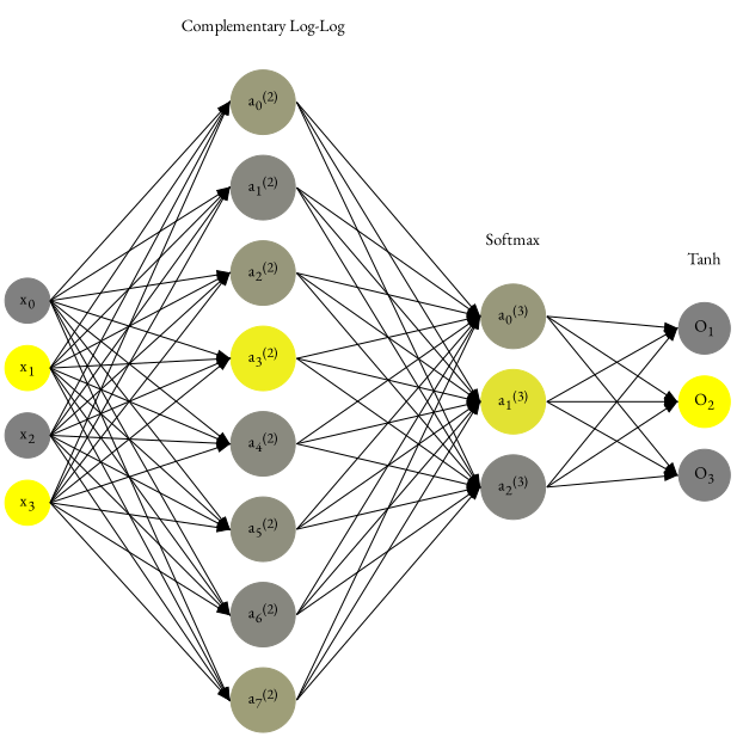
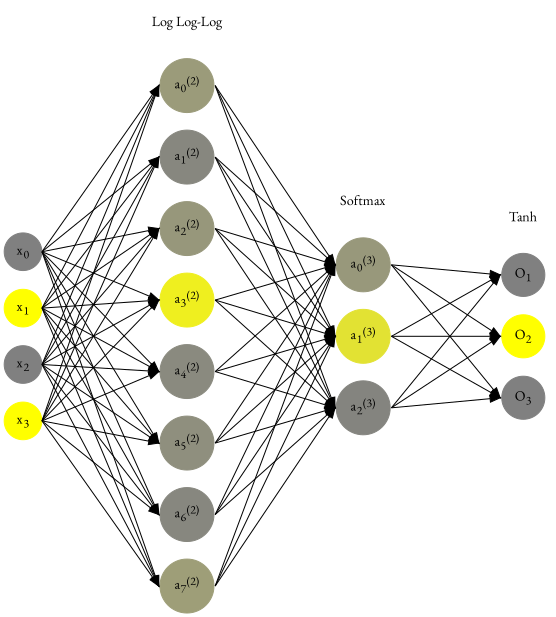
  digraph {
    rankdir=LR
    ranksep=1.4
    splines=false
    fontname="EB Garamond"
    node [color="0.1667, 0.0, 0.5" fillcolor="0.1667, 0.0, 0.5" shape=circle style=filled fontname="EB Garamond"]
    edge [headport=w style=solid tailport=e fontname="EB Garamond"]
    n1 [label=<x<sub>0</sub>>]
    n2 [color="0.1667, 1.0, 1.0" fillcolor="0.1667, 1.0, 1.0" label=<x<sub>1</sub>>]
    n3 [label=<x<sub>2</sub>>]
    n4 [color="0.1667, 1.0, 1.0" fillcolor="0.1667, 1.0, 1.0" label=<x<sub>3</sub>>]
    n5 [color="0.1667, 0.214924, 0.607462" fillcolor="0.1667, 0.214924, 0.607462" label=<a<sub>0</sub><sup>(2)</sup>>]
    n6 [color="0.1667, 0.057625, 0.528813" fillcolor="0.1667, 0.057625, 0.528813" label=<a<sub>1</sub><sup>(2)</sup>>]
    n7 [color="0.1667, 0.183578, 0.591789" fillcolor="0.1667, 0.183578, 0.591789" label=<a<sub>2</sub><sup>(2)</sup>>]
    n8 [color="0.1667, 0.868527, 0.934263" fillcolor="0.1667, 0.868527, 0.934263" label=<a<sub>3</sub><sup>(2)</sup>>]
    n9 [color="0.1667, 0.080595, 0.540298" fillcolor="0.1667, 0.080595, 0.540298" label=<a<sub>4</sub><sup>(2)</sup>>]
    n10 [color="0.1667, 0.124937, 0.562469" fillcolor="0.1667, 0.124937, 0.562469" label=<a<sub>5</sub><sup>(2)</sup>>]
    n11 [color="0.1667, 0.057693, 0.528846" fillcolor="0.1667, 0.057693, 0.528846" label=<a<sub>6</sub><sup>(2)</sup>>]
    n12 [color="0.1667, 0.236140, 0.618070" fillcolor="0.1667, 0.236140, 0.618070" label=<a<sub>7</sub><sup>(2)</sup>>]
    n13 [color="0.1667, 0.189802, 0.594901" fillcolor="0.1667, 0.189802, 0.594901" label=<a<sub>0</sub><sup>(3)</sup>>]
    n14 [color="0.1667, 0.771677, 0.885839" fillcolor="0.1667, 0.771677, 0.885839" label=<a<sub>1</sub><sup>(3)</sup>>]
    n15 [color="0.1667, 0.038521, 0.519260" fillcolor="0.1667, 0.038521, 0.519260" label=<a<sub>2</sub><sup>(3)</sup>>]
    n16 [label=<O<sub>1</sub>>]
    n17 [color="0.1667, 1.0, 1.0" fillcolor="0.1667, 1.0, 1.0" label=<O<sub>2</sub>>]
    n18 [label=<O<sub>3</sub>>]
-   n19 [label="Complementary Log-Log" shape=plaintext color="" fillcolor="" style=""]
+   n19 [label="Log Log-Log" shape=plaintext color="" fillcolor="" style=""]
    n20 [label=Softmax shape=plaintext color="" fillcolor="" style=""]
    n21 [label=Tanh shape=plaintext color="" fillcolor="" style=""]
    subgraph sub_1 {
      n1
    }
    subgraph sub_2 {
      n2
    }
    subgraph sub_3 {
      n3
    }
    subgraph sub_4 {
      n4
    }
    subgraph sub_5 {
      n5
    }
    subgraph sub_6 {
      n6
    }
    subgraph sub_7 {
      n7
    }
    subgraph sub_8 {
      n8
    }
    subgraph sub_9 {
      n9
    }
    subgraph sub_10 {
      n10
    }
    subgraph sub_11 {
      n11
    }
    subgraph sub_12 {
      n12
    }
    subgraph sub_13 {
      n13
    }
    subgraph sub_14 {
      n14
    }
    subgraph sub_15 {
      n15
    }
    subgraph sub_16 {
      n16
    }
    subgraph sub_17 {
      n17
    }
    subgraph sub_18 {
      n18
    }
    subgraph sub_19 {
      rank=same
      n1
      n2
      n3
      n4
    }
    subgraph sub_20 {
      rank=same
      n5
      n6
      n7
      n8
      n9
      n10
      n11
      n12
    }
    subgraph sub_21 {
      rank=same
      n13
      n14
      n15
    }
    subgraph sub_22 {
      rank=same
      n16
      n17
      n18
    }
    subgraph sub_23 {
      rank=same
      n5
      n19
    }
    subgraph sub_24 {
      rank=same
      n13
      n20
    }
    subgraph sub_25 {
      rank=same
      n16
      n21
    }
    n1 -> n2 [style=invis]
    n1 -> n5
    n1 -> n6
    n1 -> n7
    n1 -> n8
    n1 -> n9
    n1 -> n10
    n1 -> n11
    n1 -> n12
    n2 -> n3 [style=invis]
    n2 -> n5
    n2 -> n6
    n2 -> n7
    n2 -> n8
    n2 -> n9
    n2 -> n10
    n2 -> n11
    n2 -> n12
    n3 -> n4 [style=invis]
    n3 -> n5
    n3 -> n6
    n3 -> n7
    n3 -> n8
    n3 -> n9
    n3 -> n10
    n3 -> n11
    n3 -> n12
    n4 -> n5
    n4 -> n6
    n4 -> n7
    n4 -> n8
    n4 -> n9
    n4 -> n10
    n4 -> n11
    n4 -> n12
    n5 -> n6 [style=invis]
    n5 -> n13
    n5 -> n14
    n5 -> n15
    n6 -> n7 [style=invis]
    n6 -> n13
    n6 -> n14
    n6 -> n15
    n7 -> n8 [style=invis]
    n7 -> n13
    n7 -> n14
    n7 -> n15
    n8 -> n9 [style=invis]
    n8 -> n13
    n8 -> n14
    n8 -> n15
    n9 -> n10 [style=invis]
    n9 -> n13
    n9 -> n14
    n9 -> n15
    n10 -> n11 [style=invis]
    n10 -> n13
    n10 -> n14
    n10 -> n15
    n11 -> n12 [style=invis]
    n11 -> n13
    n11 -> n14
    n11 -> n15
    n12 -> n13
    n12 -> n14
    n12 -> n15
    n13 -> n14 [style=invis]
    n13 -> n16
    n13 -> n17
    n13 -> n18
    n14 -> n15 [style=invis]
    n14 -> n16
    n14 -> n17
    n14 -> n18
    n15 -> n16
    n15 -> n17
    n15 -> n18
    n16 -> n17 [style=invis]
    n17 -> n18 [style=invis]
    n19 -> n5 [style=invis]
    n20 -> n13 [style=invis]
    n21 -> n16 [style=invis]
  }
